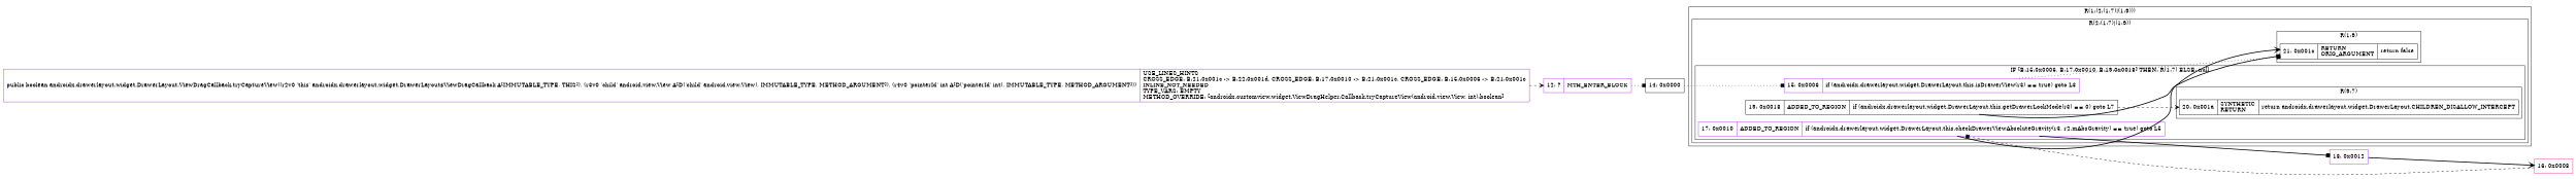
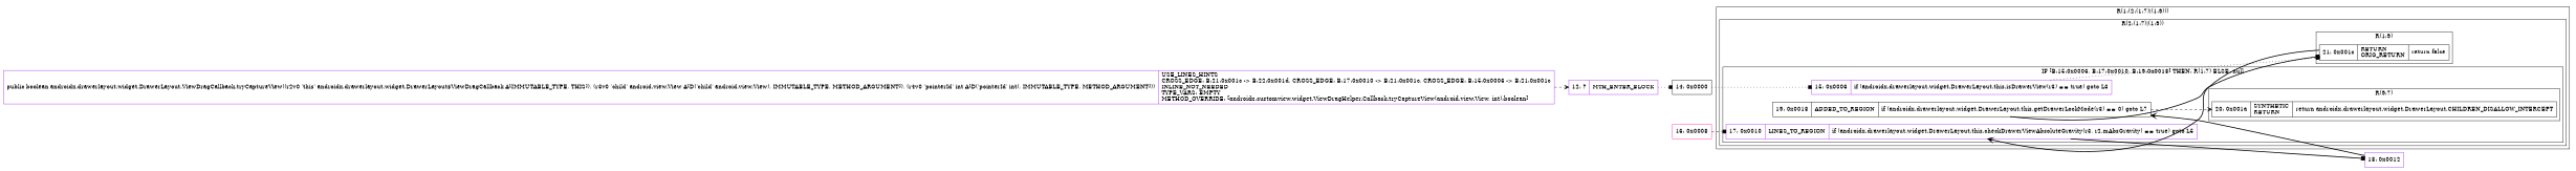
  digraph {
    rankdir=LR
    node [color=purple shape=record]
    edge [arrowhead=box style=bold]
    n1 [color=black label="{20\:\ 0x001a|SYNTHETIC\lRETURN\l|return androidx.drawerlayout.widget.DrawerLayout.CHILDREN_DISALLOW_INTERCEPT\l}"]
    n2 [label="{15\:\ 0x0006|if (androidx.drawerlayout.widget.DrawerLayout.this.isDrawerView(r3) == true) goto L3\l}"]
-   n3 [label="{17\:\ 0x0010|ADDED_TO_REGION\l|if (androidx.drawerlayout.widget.DrawerLayout.this.checkDrawerViewAbsoluteGravity(r3, r2.mAbsGravity) == true) goto L5\l}"]
+   n3 [label="{17\:\ 0x0010|LINES_TO_REGION\l|if (androidx.drawerlayout.widget.DrawerLayout.this.checkDrawerViewAbsoluteGravity(r3, r2.mAbsGravity) == true) goto L5\l}"]
    n4 [color=black label="{19\:\ 0x0018|ADDED_TO_REGION\l|if (androidx.drawerlayout.widget.DrawerLayout.this.getDrawerLockMode(r3) == 0) goto L7\l}"]
-   n5 [color=black label="{21\:\ 0x001c|RETURN\lORIG_ARGUMENT\l|return false\l}"]
+   n5 [color=black label="{21\:\ 0x001c|RETURN\lORIG_RETURN\l|return false\l}"]
    n6 [label="{18\:\ 0x0012}"]
    n7 [color=deeppink label="{16\:\ 0x0008}"]
    n8 [label="{12\:\ ?|MTH_ENTER_BLOCK\l}"]
    n9 [color=black label="{14\:\ 0x0000}"]
    n10 [label="{public boolean androidx.drawerlayout.widget.DrawerLayout.ViewDragCallback.tryCaptureView((r2v0 'this' androidx.drawerlayout.widget.DrawerLayout$ViewDragCallback A[IMMUTABLE_TYPE, THIS]), (r3v0 'child' android.view.View A[D('child' android.view.View), IMMUTABLE_TYPE, METHOD_ARGUMENT]), (r4v0 'pointerId' int A[D('pointerId' int), IMMUTABLE_TYPE, METHOD_ARGUMENT]))  | USE_LINES_HINTS\lCROSS_EDGE: B:21:0x001c \-\> B:22:0x001d, CROSS_EDGE: B:17:0x0010 \-\> B:21:0x001c, CROSS_EDGE: B:15:0x0006 \-\> B:21:0x001c\lINLINE_NOT_NEEDED\lTYPE_VARS: EMPTY\lMETHOD_OVERRIDE: [androidx.customview.widget.ViewDragHelper.Callback.tryCaptureView(android.view.View, int):boolean]\l}"]
    subgraph cluster_1 {
      label="R(1:(2:(1:7)|(1:9)))"
      subgraph cluster_2 {
        label="R(2:(1:7)|(1:9))"
        subgraph cluster_3 {
          label="IF [B:15:0x0006, B:17:0x0010, B:19:0x0018] THEN: R(1:7) ELSE: null"
          n2
          n3
          n4
          subgraph cluster_4 {
            label="R(9:7)"
            n1
          }
        }
        subgraph cluster_5 {
          label="R(1:9)"
          n5
        }
      }
    }
    n2 -> n5 [style=dotted]
-   n3 -> n5 [arrowhead=vee]
+   n5 -> n3 [arrowhead=vee]
    n3 -> n6
    n4 -> n1 [arrowhead=vee style=dashed]
    n4 -> n5
-   n6 -> n7 [arrowhead=vee]
+   n6 -> n4 [arrowhead=vee]
    n7 -> n3 [style=dashed]
    n8 -> n9 [style=dotted]
    n9 -> n2 [style=dotted]
    n10 -> n8 [arrowhead=vee style=dashed]
  }
